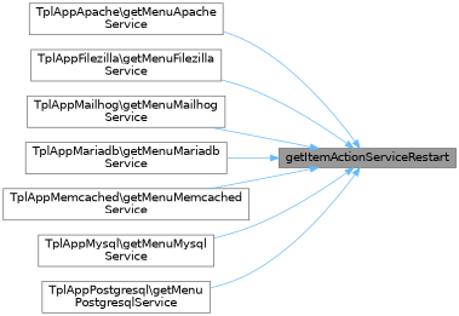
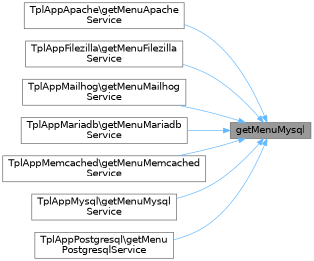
  digraph {
    rankdir=RL
    node [color=grey40 fillcolor=white fontname=Helvetica fontsize=14 shape=box style=filled]
    edge [color=steelblue1 dir=back fontname=Helvetica fontsize=14 labelfontname=Helvetica labelfontsize=14 style=solid]
-   n1 [color=gray40 fillcolor=grey60 fontcolor=black height=0.2 label=getItemActionServiceRestart width=0.4]
+   n1 [color=gray40 fillcolor=grey60 fontcolor=black height=0.2 label=getMenuMysql width=0.4]
    n2 [height=0.2 label="TplAppApache\\getMenuApache\lService" width=0.4]
    n3 [height=0.2 label="TplAppFilezilla\\getMenuFilezilla\lService" width=0.4]
    n4 [height=0.2 label="TplAppMailhog\\getMenuMailhog\lService" width=0.4]
    n5 [height=0.2 label="TplAppMariadb\\getMenuMariadb\lService" width=0.4]
    n6 [height=0.2 label="TplAppMemcached\\getMenuMemcached\lService" width=0.4]
    n7 [height=0.2 label="TplAppMysql\\getMenuMysql\lService" width=0.4]
    n8 [height=0.2 label="TplAppPostgresql\\getMenu\lPostgresqlService" width=0.4]
    n1 -> n2
    n1 -> n3
    n1 -> n4
    n1 -> n5
    n1 -> n6
    n1 -> n7
    n1 -> n8
  }
